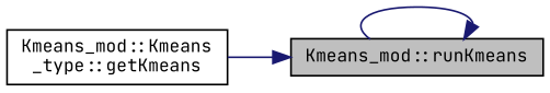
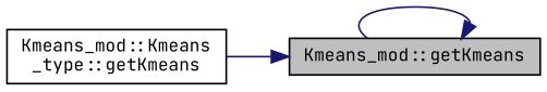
  digraph {
    rankdir=RL
    fontname="JetBrains Mono"
    node [color=black fontname="JetBrains Mono" fontsize=10 shape=record style=filled]
    edge [color=midnightblue dir=back fontname="JetBrains Mono" fontsize=10 labelfontname=Helvetica labelfontsize=10 style=solid]
-   n1 [fillcolor=grey75 fontcolor=black height=0.2 label="Kmeans_mod::runKmeans" width=0.4]
+   n1 [fillcolor=grey75 fontcolor=black height=0.2 label="Kmeans_mod::getKmeans" width=0.4]
    n2 [fillcolor=white height=0.2 label="Kmeans_mod::Kmeans\l_type::getKmeans" width=0.4]
    n1 -> n1
    n1 -> n2
  }
